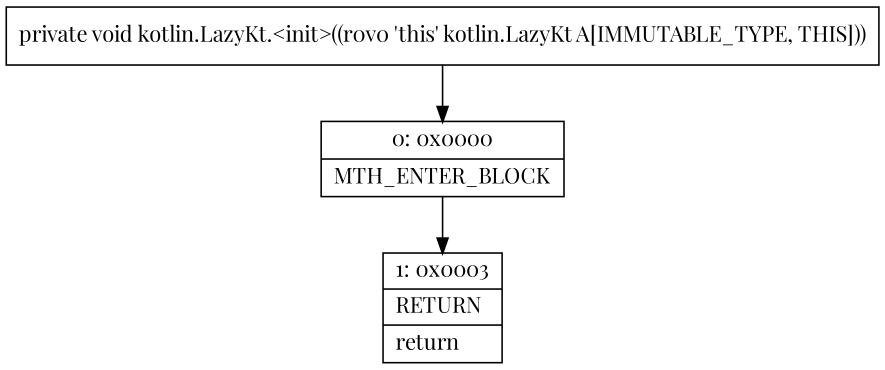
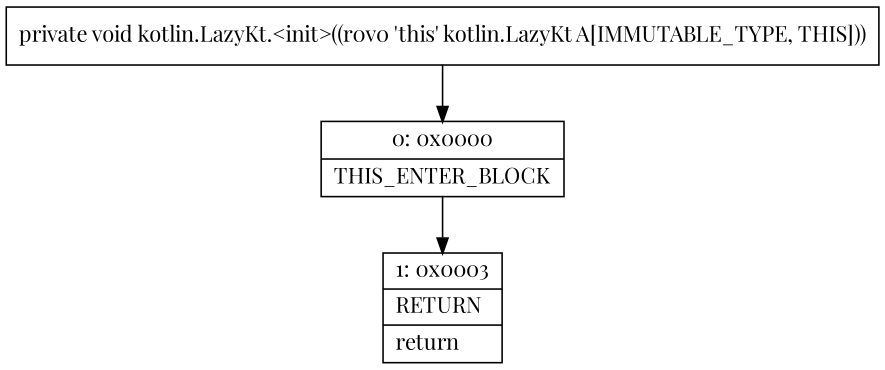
  digraph {
    fontname="Playfair Display"
    node [shape=record fontname="Playfair Display"]
    edge [fontname="Playfair Display"]
-   n1 [label="{0\:\ 0x0000|MTH_ENTER_BLOCK\l}"]
+   n1 [label="{0\:\ 0x0000|THIS_ENTER_BLOCK\l}"]
    n2 [label="{1\:\ 0x0003|RETURN\l|return\l}"]
    n3 [label="{private void kotlin.LazyKt.\<init\>((r0v0 'this' kotlin.LazyKt A[IMMUTABLE_TYPE, THIS])) }"]
    n1 -> n2
    n3 -> n1
  }
